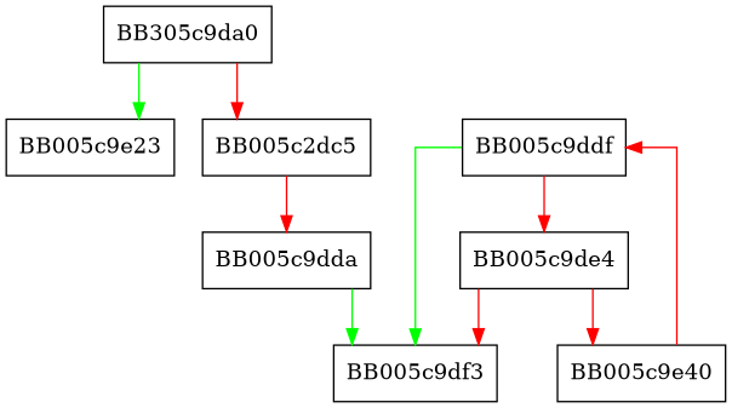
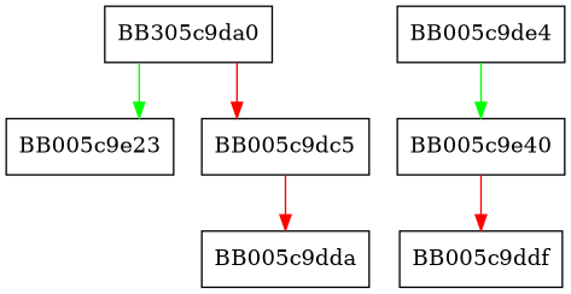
  digraph {
    splines=ortho
    node [shape=box]
    edge [color=red]
    n1 [label=BB305c9da0]
    BB005c9e23
-   BB005c9dc5 [label=BB005c2dc5]
+   BB005c9dc5
    BB005c9dda
-   BB005c9df3
    BB005c9ddf
    BB005c9de4
    BB005c9e40
    n1 -> BB005c9e23 [color=green]
    n1 -> BB005c9dc5
    BB005c9dc5 -> BB005c9dda
-   BB005c9dda -> BB005c9df3 [color=green]
-   BB005c9ddf -> BB005c9df3 [color=green]
-   BB005c9ddf -> BB005c9de4
-   BB005c9de4 -> BB005c9df3
-   BB005c9de4 -> BB005c9e40
+   BB005c9de4 -> BB005c9e40 [color=green]
    BB005c9e40 -> BB005c9ddf
  }
